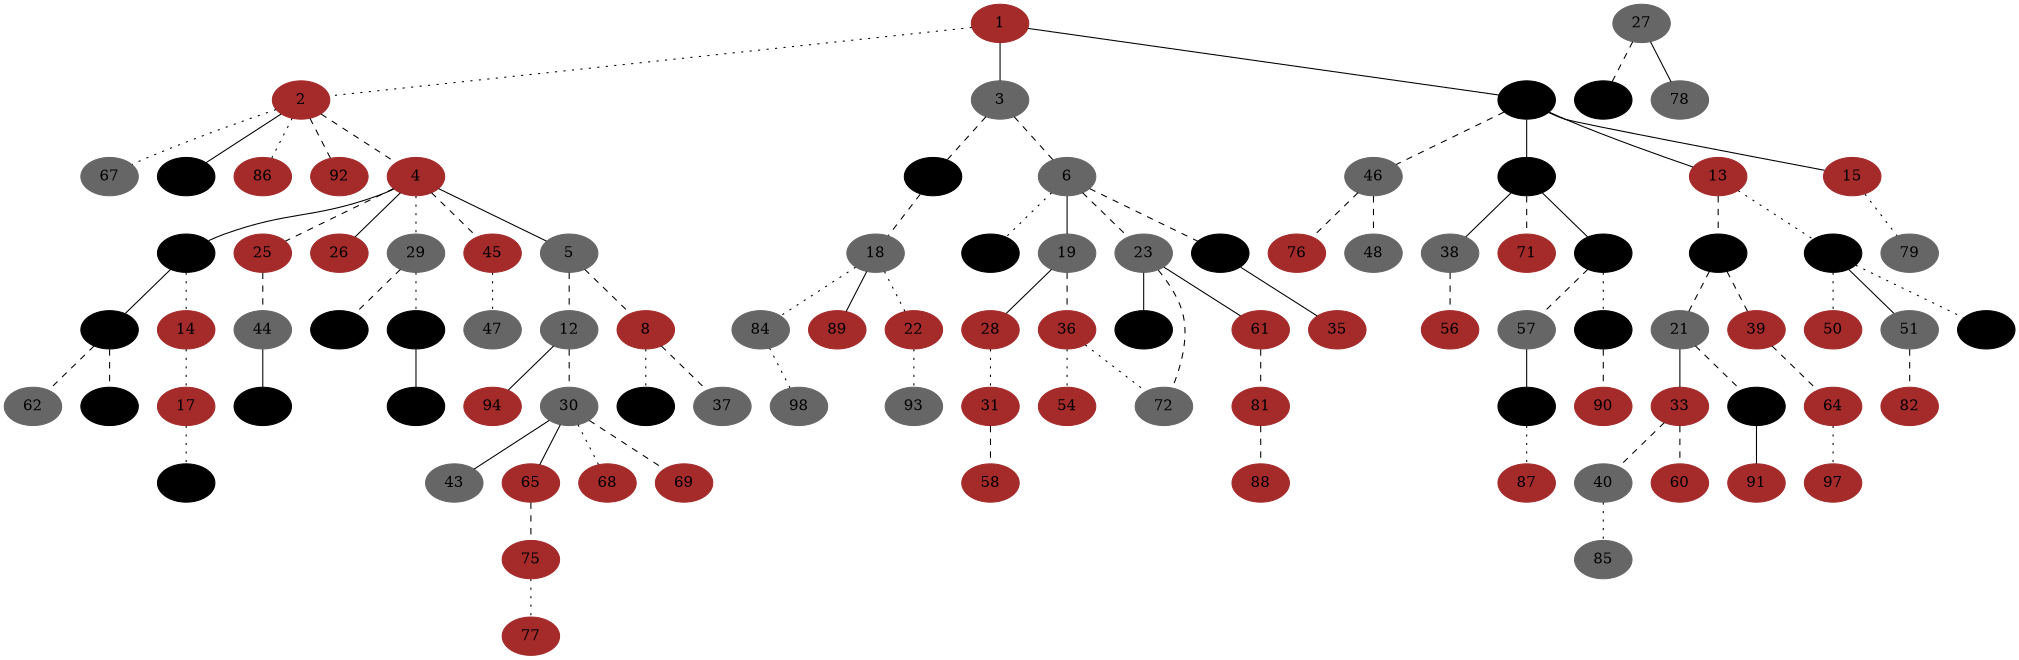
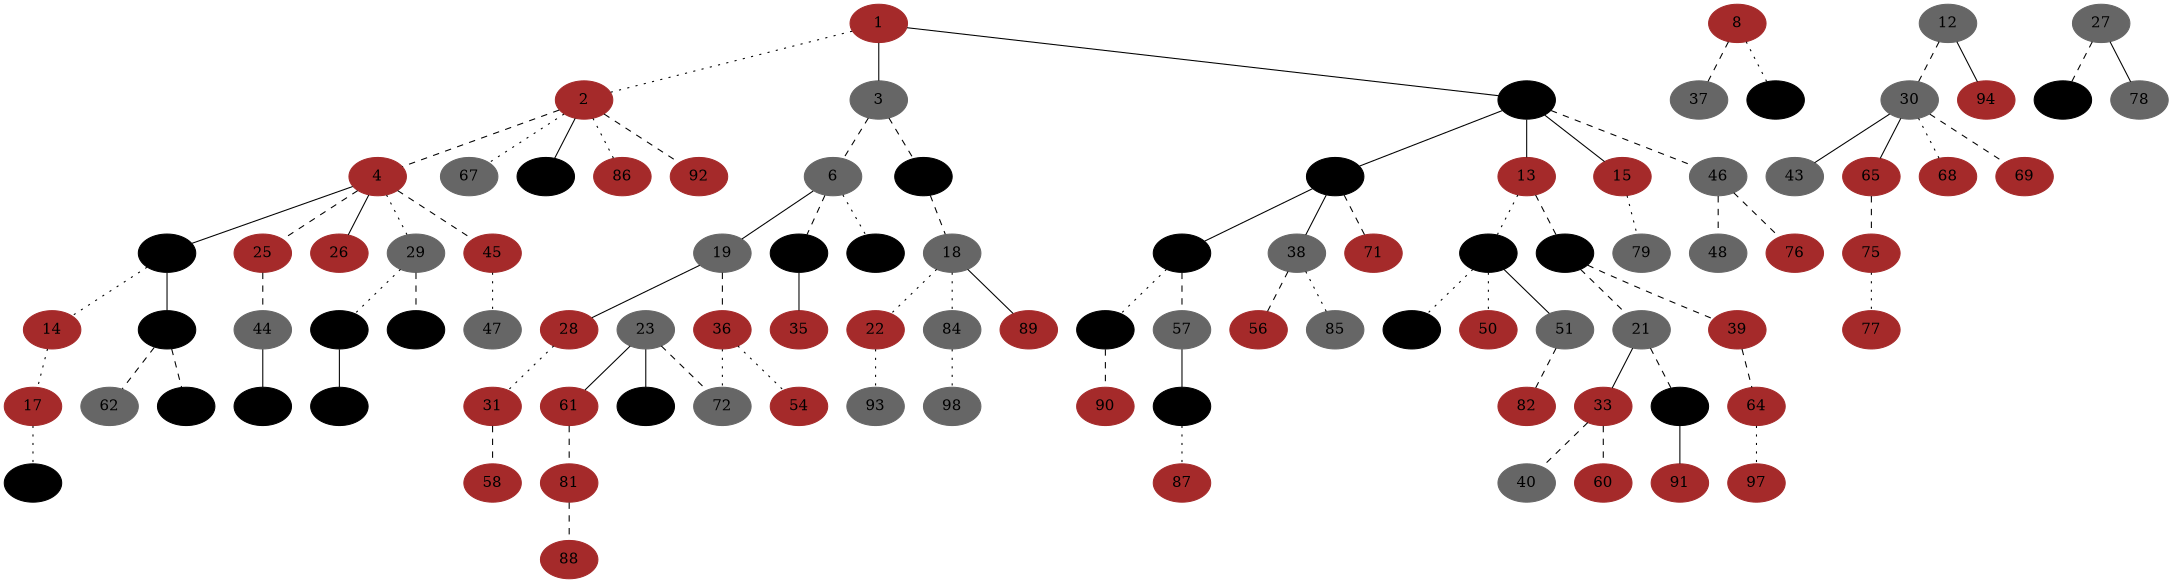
  graph {
    node [color=brown style=filled]
    edge [style=dashed]
    1
    2
    3 [color=gray40]
    9 [color=black]
    4
    67 [color=gray40]
    73 [color=black]
    86
    92
    6 [color=gray40]
    10 [color=black]
    11 [color=black]
    13
    15
    46 [color=gray40]
-   5 [color=gray40]
    7 [color=black]
    25
    26
    29 [color=gray40]
    45
    19 [color=gray40]
    23 [color=gray40]
    34 [color=black]
    96 [color=black]
    18 [color=gray40]
    8
    12 [color=gray40]
    14
    42 [color=black]
    44 [color=gray40]
    49 [color=black]
    52 [color=black]
    47 [color=gray40]
    37 [color=gray40]
    41 [color=black]
    30 [color=gray40]
    94
    28
    36
    61
    83 [color=black]
    72 [color=gray40]
    35
    17
    62 [color=gray40]
    66 [color=black]
    24 [color=black]
    38 [color=gray40]
    71
    16 [color=black]
    20 [color=black]
    79 [color=gray40]
    48 [color=gray40]
    76
    22
    84 [color=gray40]
    89
    53 [color=black]
    57 [color=gray40]
    56
    43 [color=gray40]
    65
    68
    69
    32 [color=black]
    50
    51 [color=gray40]
    21 [color=gray40]
    39
    59 [color=black]
    82
    93 [color=gray40]
    n74 [color=gray40 label=98]
    31
    54
    33
    80 [color=black]
    64
    40 [color=gray40]
    60
    91
    27 [color=gray40]
    55 [color=black]
    78 [color=gray40]
    81
    90
    70 [color=black]
    74 [color=black]
    58
    63 [color=black]
    75
    85 [color=gray40]
    97
    87
    88
    77
    1 -- 2 [style=dotted]
    1 -- 3 [style=solid]
    1 -- 9 [style=solid]
    2 -- 4
    2 -- 67 [style=dotted]
    2 -- 73 [style=solid]
    2 -- 86 [style=dotted]
    2 -- 92
    3 -- 6
    3 -- 10
    9 -- 11 [style=solid]
    9 -- 13 [style=solid]
    9 -- 15 [style=solid]
    9 -- 46
-   4 -- 5 [style=solid]
    4 -- 7 [style=solid]
    4 -- 25
    4 -- 26 [style=solid]
    4 -- 29 [style=dotted]
    4 -- 45
    6 -- 19 [style=solid]
-   6 -- 23
    6 -- 34
    6 -- 96 [style=dotted]
    10 -- 18
    11 -- 24 [style=solid]
    11 -- 38 [style=solid]
    11 -- 71
    13 -- 16 [style=dotted]
    13 -- 20
    15 -- 79 [style=dotted]
    46 -- 48
    46 -- 76
-   5 -- 8
-   5 -- 12
    7 -- 14 [style=dotted]
    7 -- 42 [style=solid]
    25 -- 44
    29 -- 49 [style=dotted]
    29 -- 52
    45 -- 47 [style=dotted]
    19 -- 28 [style=solid]
    19 -- 36
    23 -- 61 [style=solid]
    23 -- 83 [style=solid]
    23 -- 72
    34 -- 35 [style=solid]
    18 -- 22 [style=dotted]
    18 -- 84 [style=dotted]
    18 -- 89 [style=solid]
    8 -- 37
    8 -- 41 [style=dotted]
    12 -- 30
    12 -- 94 [style=solid]
    14 -- 17 [style=dotted]
    42 -- 62
    42 -- 66
    44 -- 74 [style=solid]
    49 -- 63 [style=solid]
    30 -- 43 [style=solid]
    30 -- 65 [style=solid]
    30 -- 68 [style=dotted]
    30 -- 69
    28 -- 31 [style=dotted]
    36 -- 72 [style=dotted]
    36 -- 54 [style=dotted]
    61 -- 81
    17 -- 59 [style=dotted]
    24 -- 53 [style=dotted]
    24 -- 57
    38 -- 56
    16 -- 32 [style=dotted]
    16 -- 50 [style=dotted]
    16 -- 51 [style=solid]
    20 -- 21
    20 -- 39
    22 -- 93 [style=dotted]
    84 -- n74 [style=dotted]
    53 -- 90
    57 -- 70 [style=solid]
    65 -- 75
    51 -- 82
    21 -- 33 [style=solid]
    21 -- 80
    39 -- 64
    31 -- 58
    33 -- 40
    33 -- 60
    80 -- 91 [style=solid]
    64 -- 97 [style=dotted]
-   40 -- 85 [style=dotted]
+   38 -- 85 [style=dotted]
    27 -- 55
    27 -- 78 [style=solid]
    81 -- 88
    70 -- 87 [style=dotted]
    75 -- 77 [style=dotted]
  }
